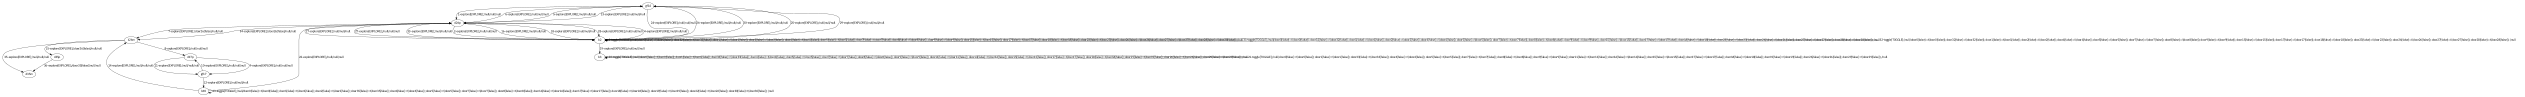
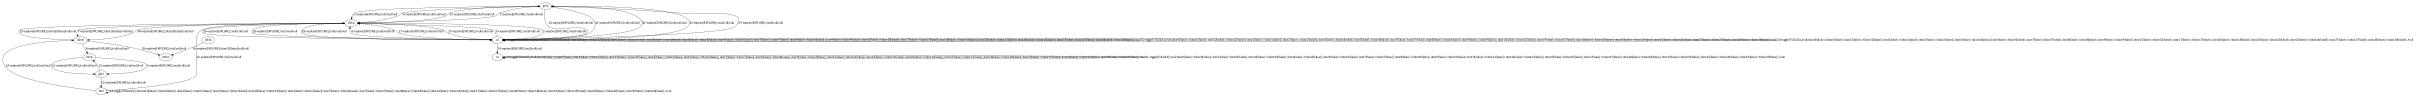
  digraph {
    fontname="IBM Plex Sans"
    node [fontname="IBM Plex Sans"]
    edge [fontname="IBM Plex Sans"]
    gf14
    d26p
    b2
    d26m
    b3
    d17p
    d35m
    gf17
    b69
    d35p
    gf14 -> d26p [label="1-explore[EXPLORE];/null/null/null"]
    gf14 -> d26p [label="6-explore[EXPLORE];/null/null/null"]
    gf14 -> b2 [label="24-explore[EXPLORE];/null/null/null"]
    gf14 -> b2 [label="26-explore[EXPLORE];/null/null/null"]
    gf14 -> b2 [label="30-explore[EXPLORE];/null/null/null"]
    d26p -> gf14 [label="5-explore[EXPLORE];/null/null/null"]
    d26p -> gf14 [label="23-explore[EXPLORE];/null/null/null"]
    d26p -> b2 [label="2-explore[EXPLORE];/null/null/null"]
    d26p -> b2 [label="16-explore[EXPLORE];/null/null/null"]
    d26p -> b2 [label="18-explore[EXPLORE];/null/null/null"]
    d26p -> b2 [label="28-explore[EXPLORE];/null/null/null"]
    d26p -> d26m [label="7-explore[EXPLORE];/door26[false]/null/null"]
    d26p -> d26m [label="34-explore[EXPLORE];/door26[false]/null/null"]
    b2 -> gf14 [label="25-explore[EXPLORE];/null/null/null"]
    b2 -> gf14 [label="29-explore[EXPLORE];/null/null/null"]
    b2 -> d26p [label="4-explore[EXPLORE];/null/null/null"]
    b2 -> d26p [label="17-explore[EXPLORE];/null/null/null"]
    b2 -> d26p [label="27-explore[EXPLORE];/null/null/null"]
    b2 -> d26p [label="33-explore[EXPLORE];/null/null/null"]
    b2 -> b2 [label="3-toggle[TOGGLE];/null/door0[false]:=!(door0[false]); door32[false]:=!(door32[false]); door1[false]:=!(door1[false]); door2[false]:=!(door2[false]); door4[false]:=!(door4[false]); door5[false]:=!(door5[false]); door7[false]:=!(door7[false]); door8[false]:=!(door8[false]); door9[false]:=!(door9[false]); door15[false]:=!(door15[false]); door17[false]:=!(door17[false]); door18[false]:=!(door18[false]); door23[false]:=!(door23[false]); door26[false]:=!(door26[false]); door27[false]:=!(door27[false]); door28[false]:=!(door28[false]); /null"]
    b2 -> b2 [label="31-toggle[TOGGLE];/null/door0[false]:=!(door0[false]); door32[false]:=!(door32[false]); door1[false]:=!(door1[false]); door2[false]:=!(door2[false]); door4[false]:=!(door4[false]); door5[false]:=!(door5[false]); door7[false]:=!(door7[false]); door8[false]:=!(door8[false]); door9[false]:=!(door9[false]); door15[false]:=!(door15[false]); door17[false]:=!(door17[false]); door18[false]:=!(door18[false]); door23[false]:=!(door23[false]); door26[false]:=!(door26[false]); door27[false]:=!(door27[false]); door28[false]:=!(door28[false]); /null"]
    b2 -> b2 [label="32-toggle[TOGGLE];/null/door0[false]:=!(door0[false]); door32[false]:=!(door32[false]); door1[false]:=!(door1[false]); door2[false]:=!(door2[false]); door4[false]:=!(door4[false]); door5[false]:=!(door5[false]); door7[false]:=!(door7[false]); door8[false]:=!(door8[false]); door9[false]:=!(door9[false]); door15[false]:=!(door15[false]); door17[false]:=!(door17[false]); door18[false]:=!(door18[false]); door23[false]:=!(door23[false]); door26[false]:=!(door26[false]); door27[false]:=!(door27[false]); door28[false]:=!(door28[false]); /null"]
    b2 -> b3 [label="19-explore[EXPLORE];/null/null/null"]
-   d26m -> d35p [label="15-explore[EXPLORE];/door26[false]/null/null"]
+   d26m -> d26p [label="15-explore[EXPLORE];/door26[false]/null/null"]
    d26m -> d17p [label="8-explore[EXPLORE];/null/null/null"]
    d26m -> d35m [label="35-explore[EXPLORE];/null/null/null"]
    b3 -> b3 [label="20-toggle[TOGGLE];/null/door0[false]:=!(door0[false]); door1[false]:=!(door1[false]); door33[false]:=!(door33[false]); door4[false]:=!(door4[false]); door5[false]:=!(door5[false]); door7[false]:=!(door7[false]); door8[false]:=!(door8[false]); door9[false]:=!(door9[false]); door11[false]:=!(door11[false]); door14[false]:=!(door14[false]); door15[false]:=!(door15[false]); door17[false]:=!(door17[false]); door18[false]:=!(door18[false]); door19[false]:=!(door19[false]); door26[false]:=!(door26[false]); door29[false]:=!(door29[false]); /null"]
    b3 -> b3 [label="21-toggle[TOGGLE];/null/door0[false]:=!(door0[false]); door1[false]:=!(door1[false]); door33[false]:=!(door33[false]); door4[false]:=!(door4[false]); door5[false]:=!(door5[false]); door7[false]:=!(door7[false]); door8[false]:=!(door8[false]); door9[false]:=!(door9[false]); door11[false]:=!(door11[false]); door14[false]:=!(door14[false]); door15[false]:=!(door15[false]); door17[false]:=!(door17[false]); door18[false]:=!(door18[false]); door19[false]:=!(door19[false]); door26[false]:=!(door26[false]); door29[false]:=!(door29[false]); /null"]
    d17p -> gf17 [label="9-explore[EXPLORE];/null/null/null"]
    d17p -> gf17 [label="11-explore[EXPLORE];/null/null/null"]
    gf17 -> d17p [label="10-explore[EXPLORE];/null/null/null"]
    gf17 -> b69 [label="12-explore[EXPLORE];/null/null/null"]
    b69 -> d26p [label="22-explore[EXPLORE];/null/null/null"]
    b69 -> d26m [label="14-explore[EXPLORE];/null/null/null"]
    b69 -> b69 [label="13-toggle[TOGGLE];/null/door0[false]:=!(door0[false]); door1[false]:=!(door1[false]); door2[false]:=!(door2[false]); door35[false]:=!(door35[false]); door4[false]:=!(door4[false]); door5[false]:=!(door5[false]); door7[false]:=!(door7[false]); door8[false]:=!(door8[false]); door14[false]:=!(door14[false]); door17[false]:=!(door17[false]); door18[false]:=!(door18[false]); door19[false]:=!(door19[false]); door22[false]:=!(door22[false]); door30[false]:=!(door30[false]); /null"]
    d35p -> d35m [label="36-explore[EXPLORE];/door35[false]/null/null"]
  }
